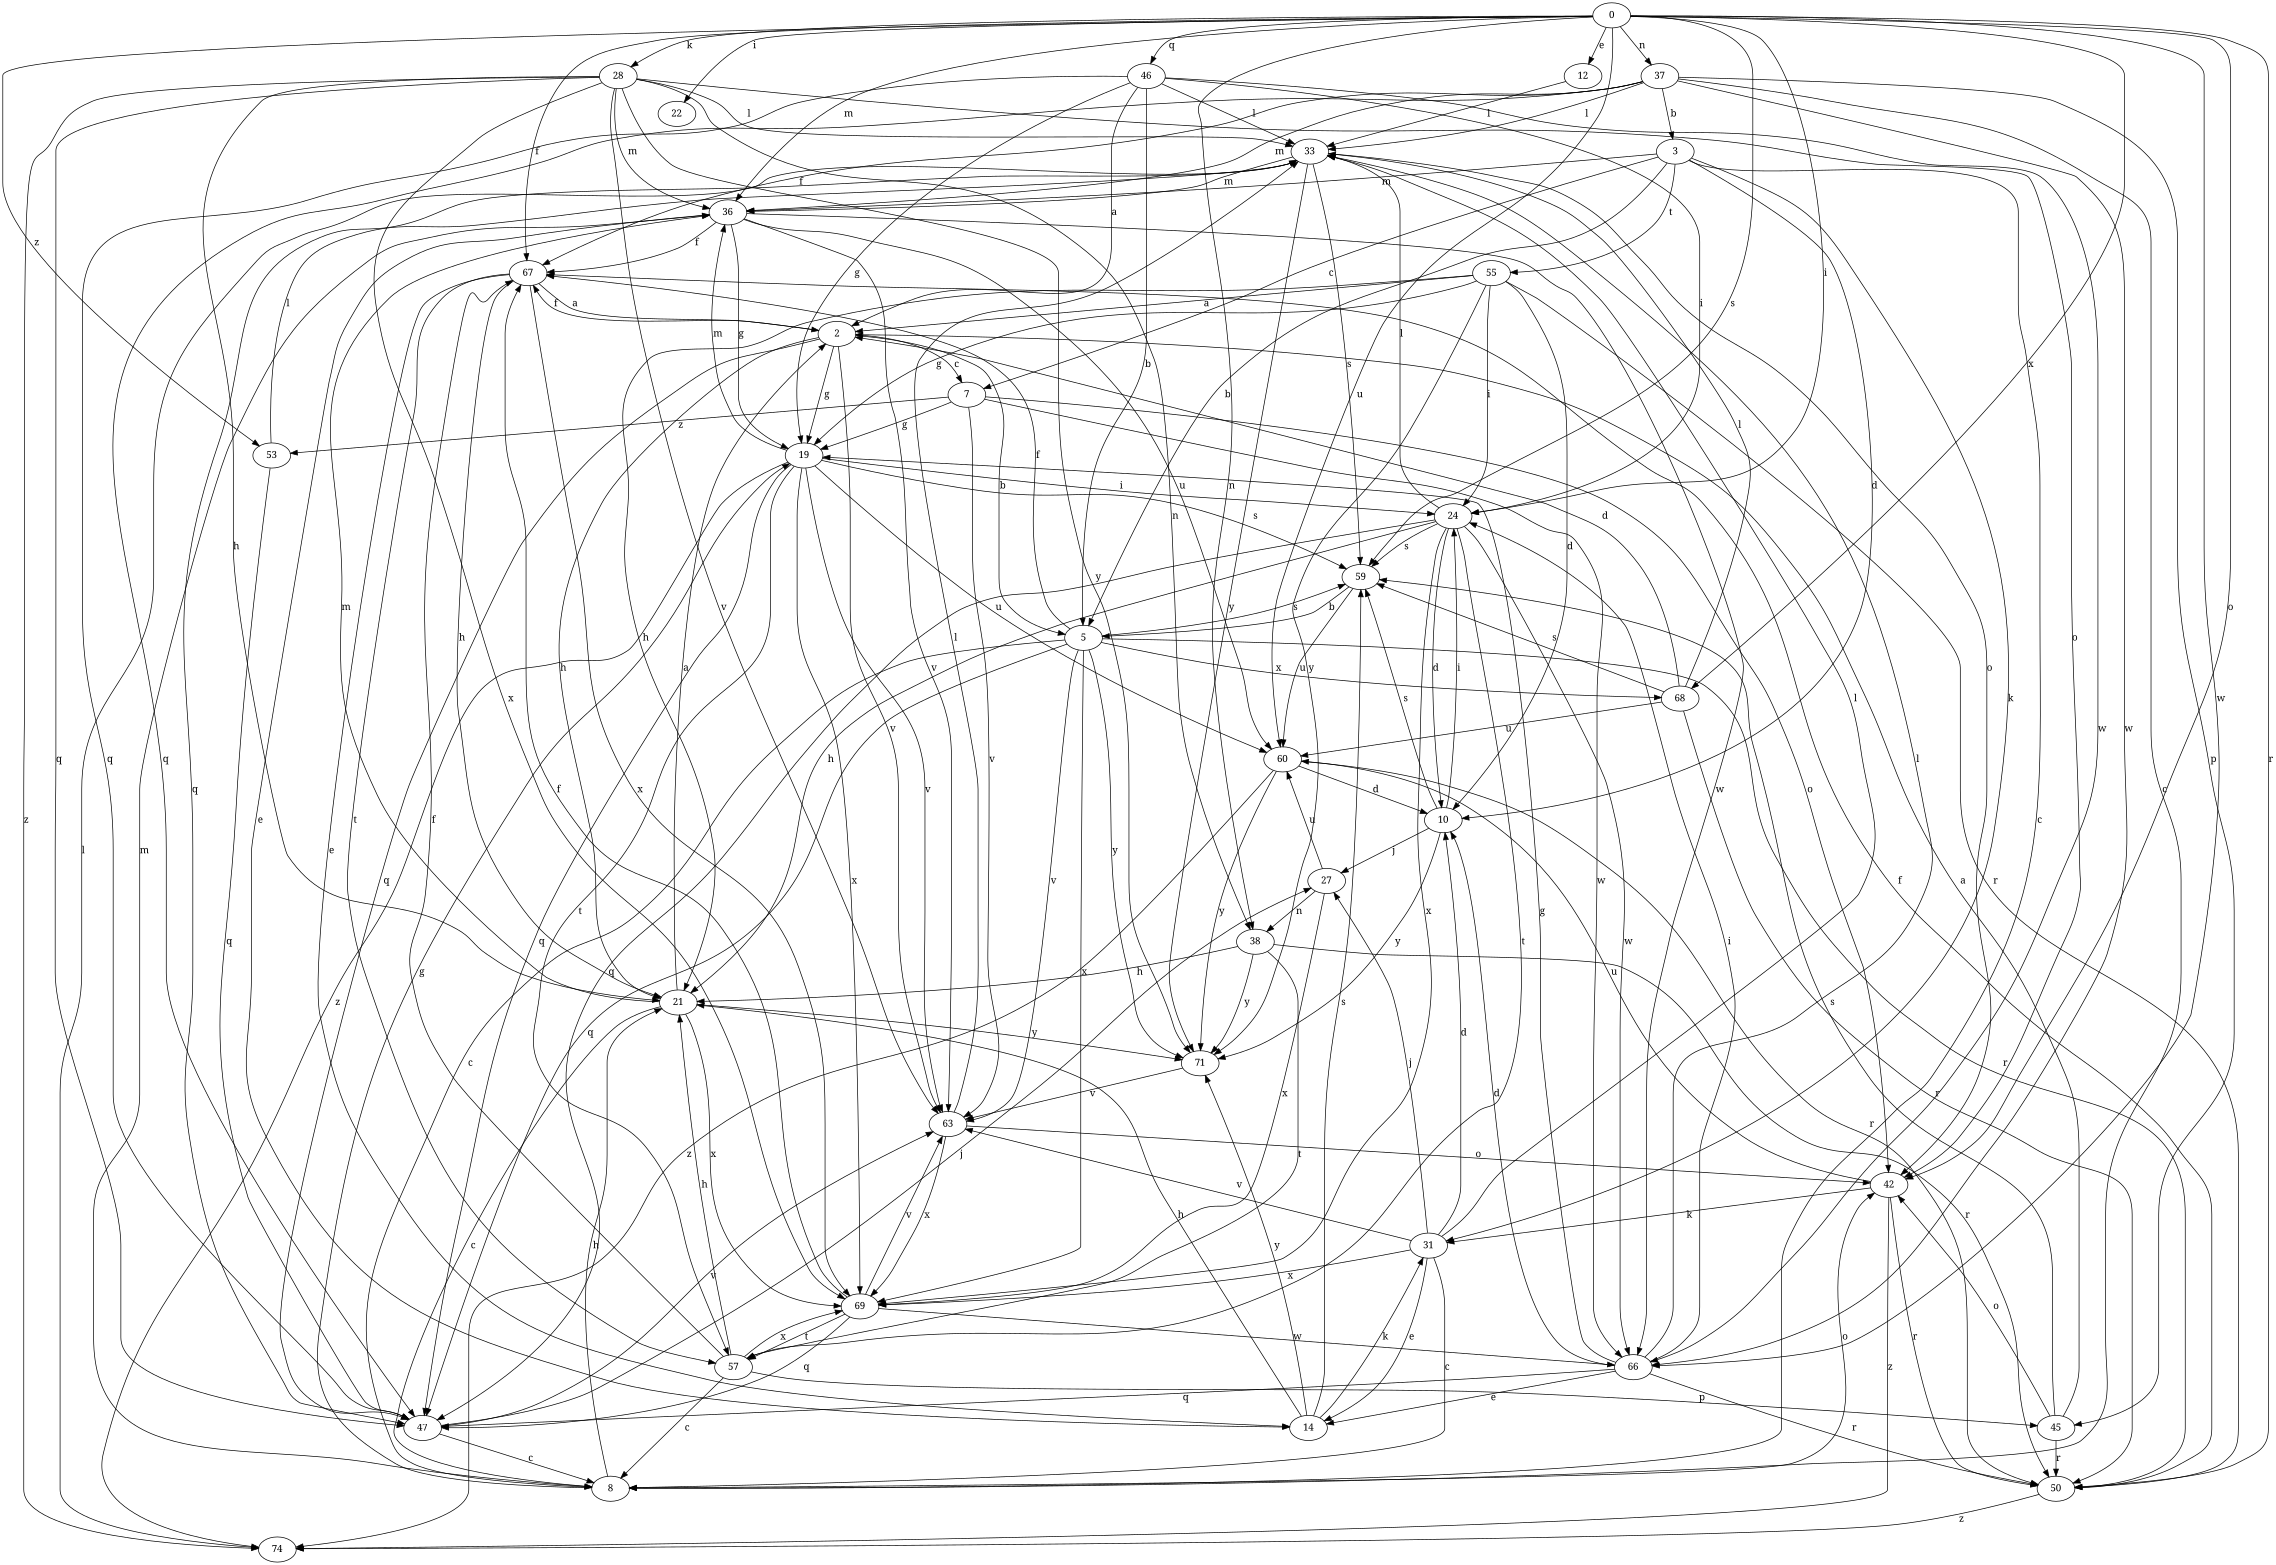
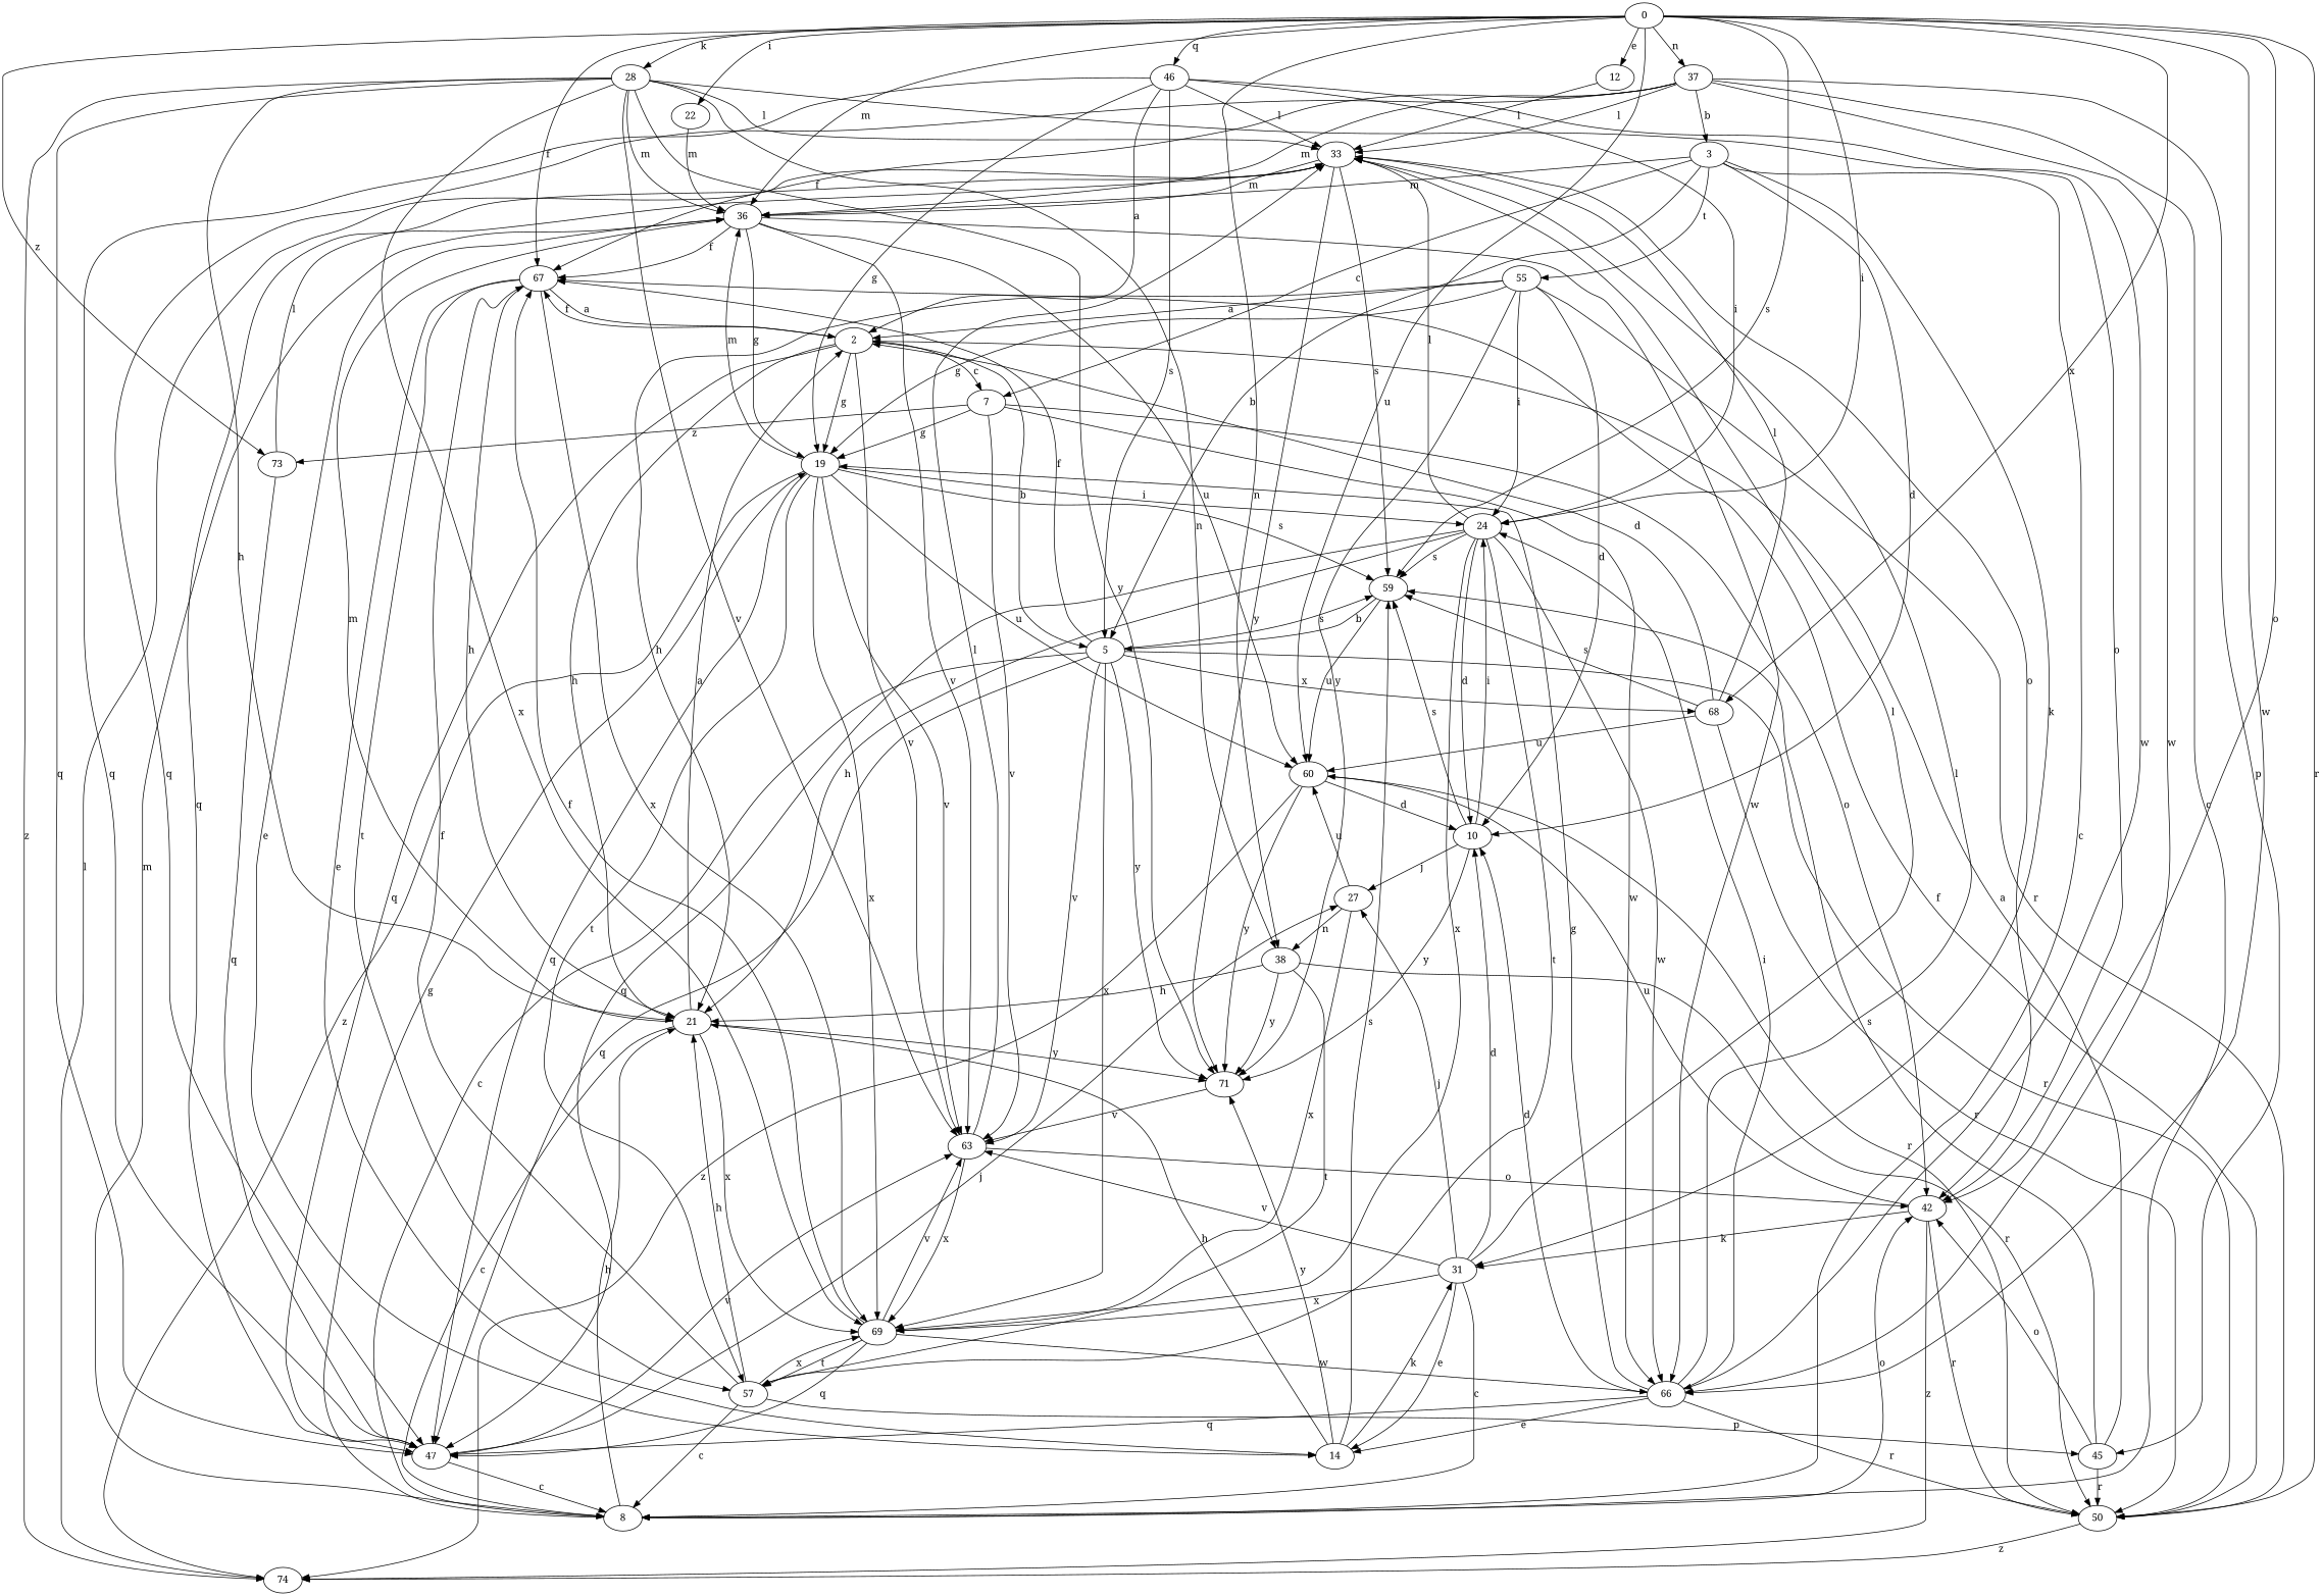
  strict digraph {
    fontname="Noto Serif"
    node [fontname="Noto Serif"]
    edge [fontname="Noto Serif"]
    0
    12
    n3 [label=67]
    22
    24
    28
    36
    37
    38
    42
    46
    50
    n13 [label=59]
    60
    66
    68
-   73 [label=53]
+   73
    3
    5
    7
    8
    10
    31
    55
    33
    2
    21
    69
    14
    57
    47
    63
    71
    74
    19
    45
    27
    0 -> 12 [label=e]
    0 -> n3 [label=f]
    0 -> 22 [label=i]
    0 -> 24 [label=i]
    0 -> 28 [label=k]
    0 -> 36 [label=m]
    0 -> 37 [label=n]
    0 -> 38 [label=n]
    0 -> 42 [label=o]
    0 -> 46 [label=q]
    0 -> 50 [label=r]
    0 -> n13 [label=s]
    0 -> 60 [label=u]
    0 -> 66 [label=w]
    0 -> 68 [label=x]
    0 -> 73 [label=z]
    12 -> 33 [label=l]
    n3 -> 2 [label=a]
    n3 -> 21 [label=h]
    n3 -> 69 [label=x]
    n3 -> 14 [label=e]
    n3 -> 57 [label=t]
+   22 -> 36 [label=m]
    24 -> n13 [label=s]
    24 -> 66 [label=w]
    24 -> 10 [label=d]
    24 -> 33 [label=l]
    24 -> 21 [label=h]
    24 -> 69 [label=x]
    24 -> 57 [label=t]
    24 -> 47 [label=q]
    28 -> 36 [label=m]
    28 -> 38 [label=n]
    28 -> 42 [label=o]
    28 -> 33 [label=l]
    28 -> 21 [label=h]
    28 -> 69 [label=x]
    28 -> 47 [label=q]
    28 -> 63 [label=v]
    28 -> 71 [label=y]
    28 -> 74 [label=z]
    36 -> n3 [label=f]
    36 -> 60 [label=u]
    36 -> 66 [label=w]
    36 -> 14 [label=e]
    36 -> 63 [label=v]
    36 -> 19 [label=g]
    37 -> n3 [label=f]
    37 -> 36 [label=m]
    37 -> 66 [label=w]
    37 -> 3 [label=b]
    37 -> 8 [label=c]
    37 -> 33 [label=l]
    37 -> 47 [label=q]
    37 -> 45 [label=p]
    38 -> 50 [label=r]
    38 -> 21 [label=h]
    38 -> 57 [label=t]
    38 -> 71 [label=y]
    42 -> 50 [label=r]
    42 -> 60 [label=u]
    42 -> 31 [label=k]
    42 -> 74 [label=z]
    46 -> 24 [label=i]
    46 -> 66 [label=w]
-   46 -> 5 [label=b]
+   46 -> 5 [label=s]
    46 -> 33 [label=l]
    46 -> 2 [label=a]
    46 -> 47 [label=q]
    46 -> 19 [label=g]
    50 -> n3 [label=f]
    50 -> 74 [label=z]
    n13 -> 60 [label=u]
    n13 -> 5 [label=b]
    60 -> 50 [label=r]
    60 -> 10 [label=d]
    60 -> 71 [label=y]
    60 -> 74 [label=z]
    66 -> 24 [label=i]
    66 -> 50 [label=r]
    66 -> 10 [label=d]
    66 -> 33 [label=l]
    66 -> 14 [label=e]
    66 -> 47 [label=q]
    66 -> 19 [label=g]
    68 -> 50 [label=r]
    68 -> n13 [label=s]
    68 -> 60 [label=u]
    68 -> 33 [label=l]
    68 -> 2 [label=d]
    73 -> 33 [label=l]
    73 -> 47 [label=q]
    3 -> 36 [label=m]
    3 -> 5 [label=b]
    3 -> 7 [label=c]
    3 -> 8 [label=c]
    3 -> 10 [label=d]
    3 -> 31 [label=k]
    3 -> 55 [label=t]
    5 -> n3 [label=f]
    5 -> 50 [label=r]
    5 -> n13 [label=s]
    5 -> 68 [label=x]
    5 -> 8 [label=c]
    5 -> 69 [label=x]
    5 -> 47 [label=q]
    5 -> 63 [label=v]
    5 -> 71 [label=y]
    7 -> 42 [label=o]
    7 -> 66 [label=w]
    7 -> 73 [label=z]
    7 -> 63 [label=v]
    7 -> 19 [label=g]
    8 -> 36 [label=m]
    8 -> 42 [label=o]
    8 -> 21 [label=h]
    8 -> 19 [label=g]
    10 -> 24 [label=i]
    10 -> n13 [label=s]
    10 -> 71 [label=y]
    10 -> 27 [label=j]
    31 -> 8 [label=c]
    31 -> 10 [label=d]
    31 -> 33 [label=l]
    31 -> 69 [label=x]
    31 -> 14 [label=e]
    31 -> 63 [label=v]
    31 -> 27 [label=j]
    55 -> 24 [label=i]
    55 -> 50 [label=r]
    55 -> 10 [label=d]
    55 -> 2 [label=a]
    55 -> 21 [label=h]
    55 -> 71 [label=y]
    55 -> 19 [label=g]
    33 -> 36 [label=m]
    33 -> 42 [label=o]
    33 -> n13 [label=s]
    33 -> 47 [label=q]
    33 -> 71 [label=y]
    2 -> n3 [label=f]
    2 -> 5 [label=b]
    2 -> 7 [label=c]
    2 -> 21 [label=h]
    2 -> 47 [label=q]
    2 -> 63 [label=v]
    2 -> 19 [label=g]
    21 -> 36 [label=m]
    21 -> 8 [label=c]
    21 -> 2 [label=a]
    21 -> 69 [label=x]
    21 -> 71 [label=y]
    69 -> n3 [label=f]
    69 -> 66 [label=w]
    69 -> 57 [label=t]
    69 -> 47 [label=q]
    69 -> 63 [label=v]
    14 -> n13 [label=s]
    14 -> 31 [label=k]
    14 -> 21 [label=h]
    14 -> 71 [label=y]
    57 -> n3 [label=f]
    57 -> 8 [label=c]
    57 -> 21 [label=h]
    57 -> 69 [label=x]
    57 -> 45 [label=p]
    47 -> 8 [label=c]
    47 -> 63 [label=v]
    47 -> 27 [label=j]
    63 -> 42 [label=o]
    63 -> 33 [label=l]
    63 -> 69 [label=x]
    71 -> 63 [label=v]
    74 -> 33 [label=l]
    19 -> 24 [label=i]
    19 -> 36 [label=m]
    19 -> n13 [label=s]
    19 -> 60 [label=u]
    19 -> 69 [label=x]
    19 -> 57 [label=t]
    19 -> 47 [label=q]
    19 -> 63 [label=v]
    19 -> 74 [label=z]
    45 -> 42 [label=o]
    45 -> 50 [label=r]
    45 -> n13 [label=s]
    45 -> 2 [label=a]
    27 -> 38 [label=n]
    27 -> 60 [label=u]
    27 -> 69 [label=x]
  }
